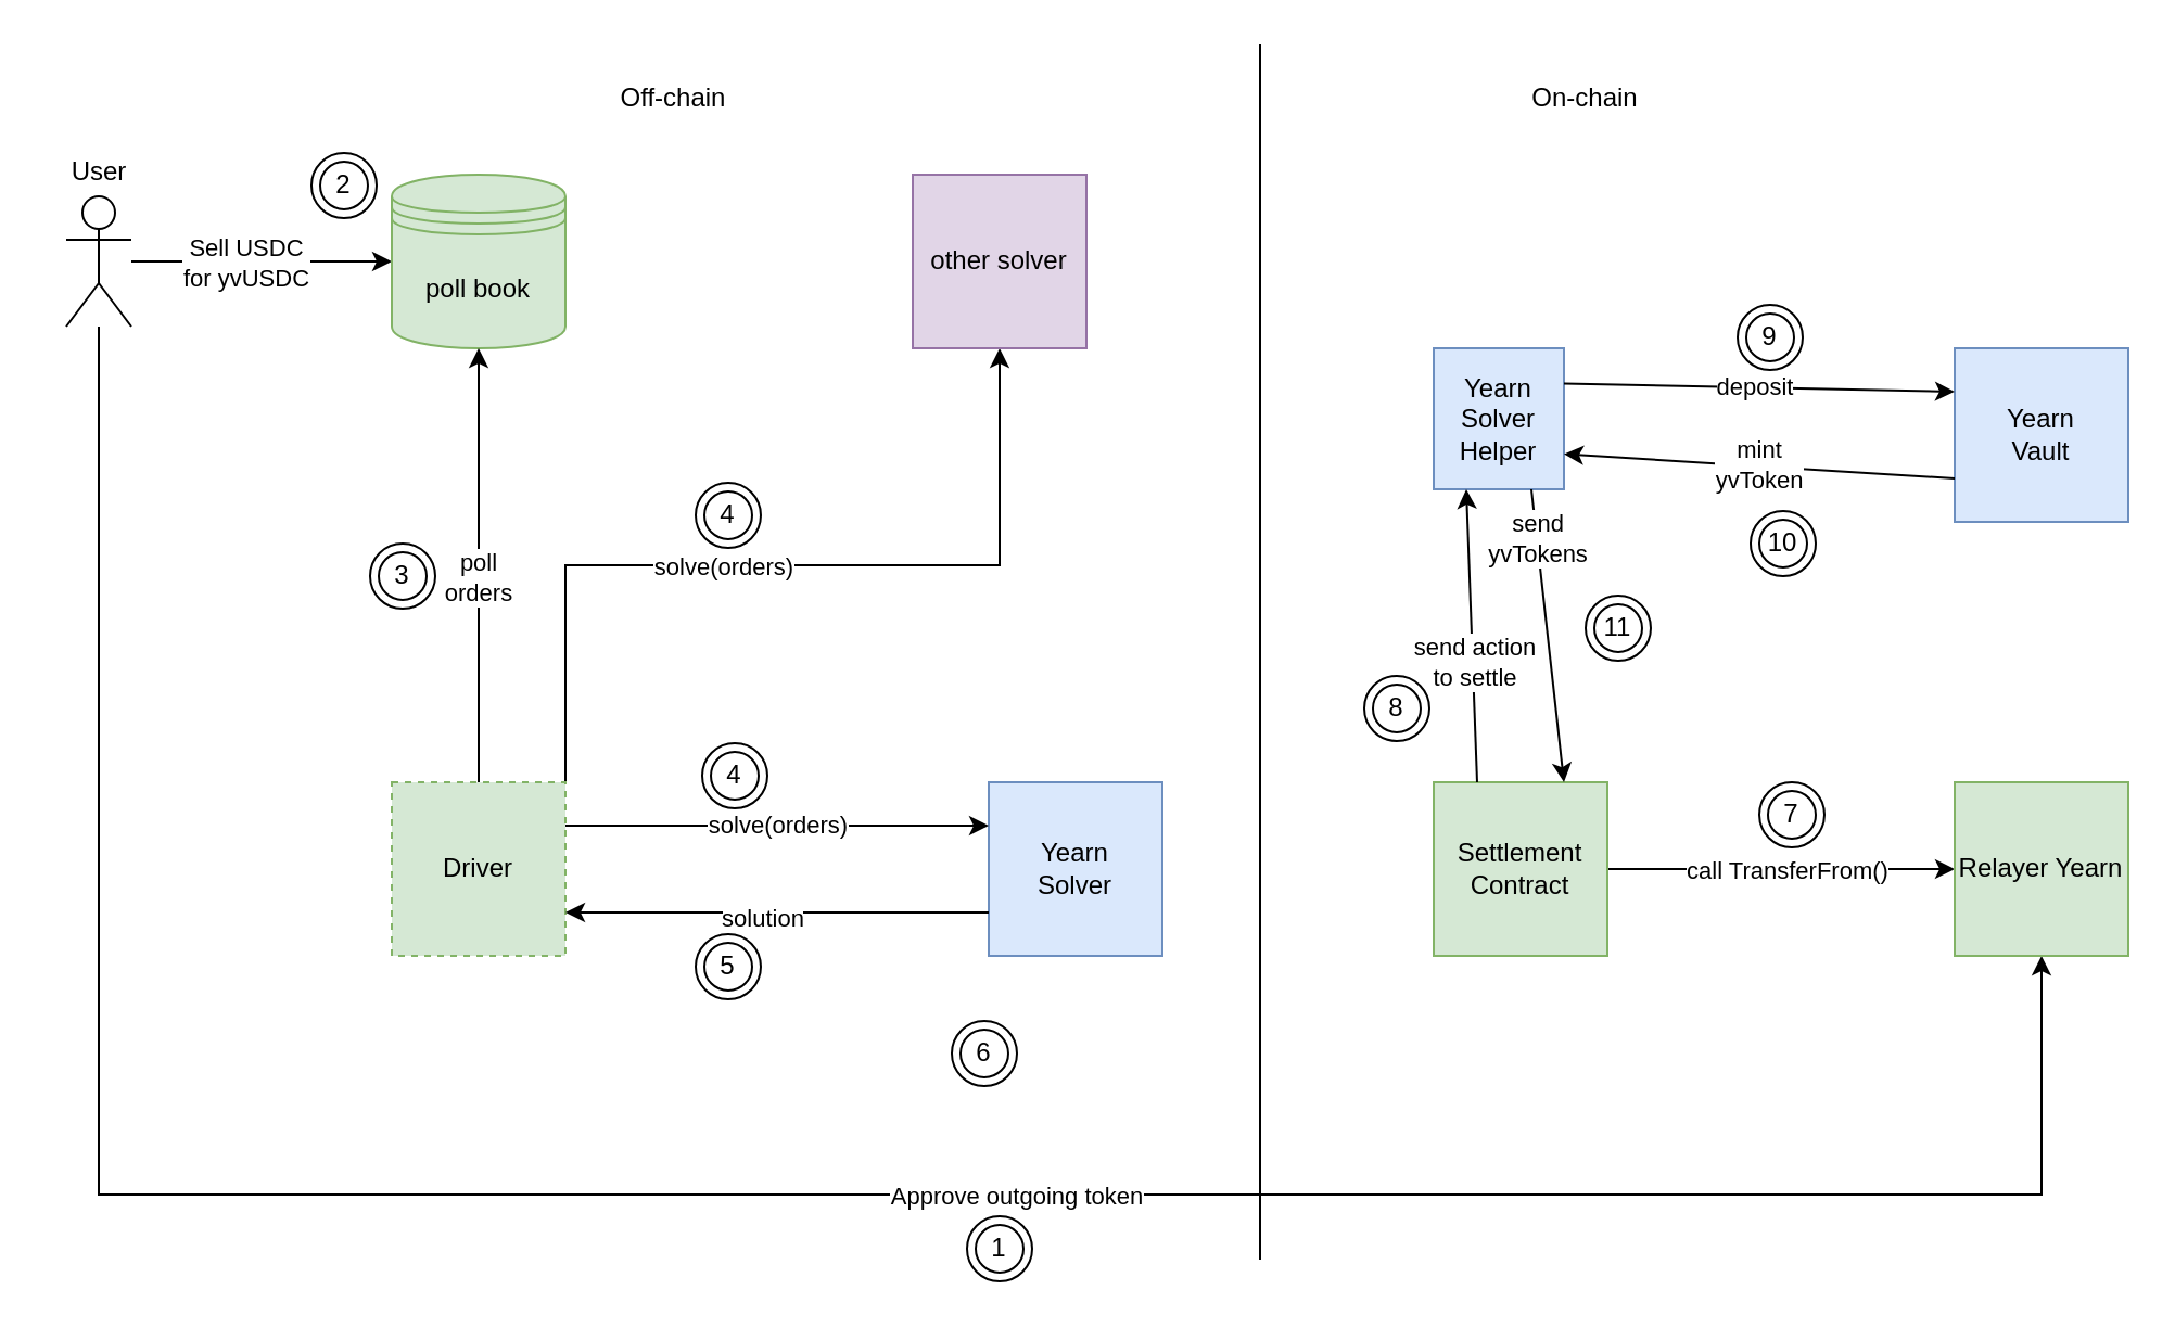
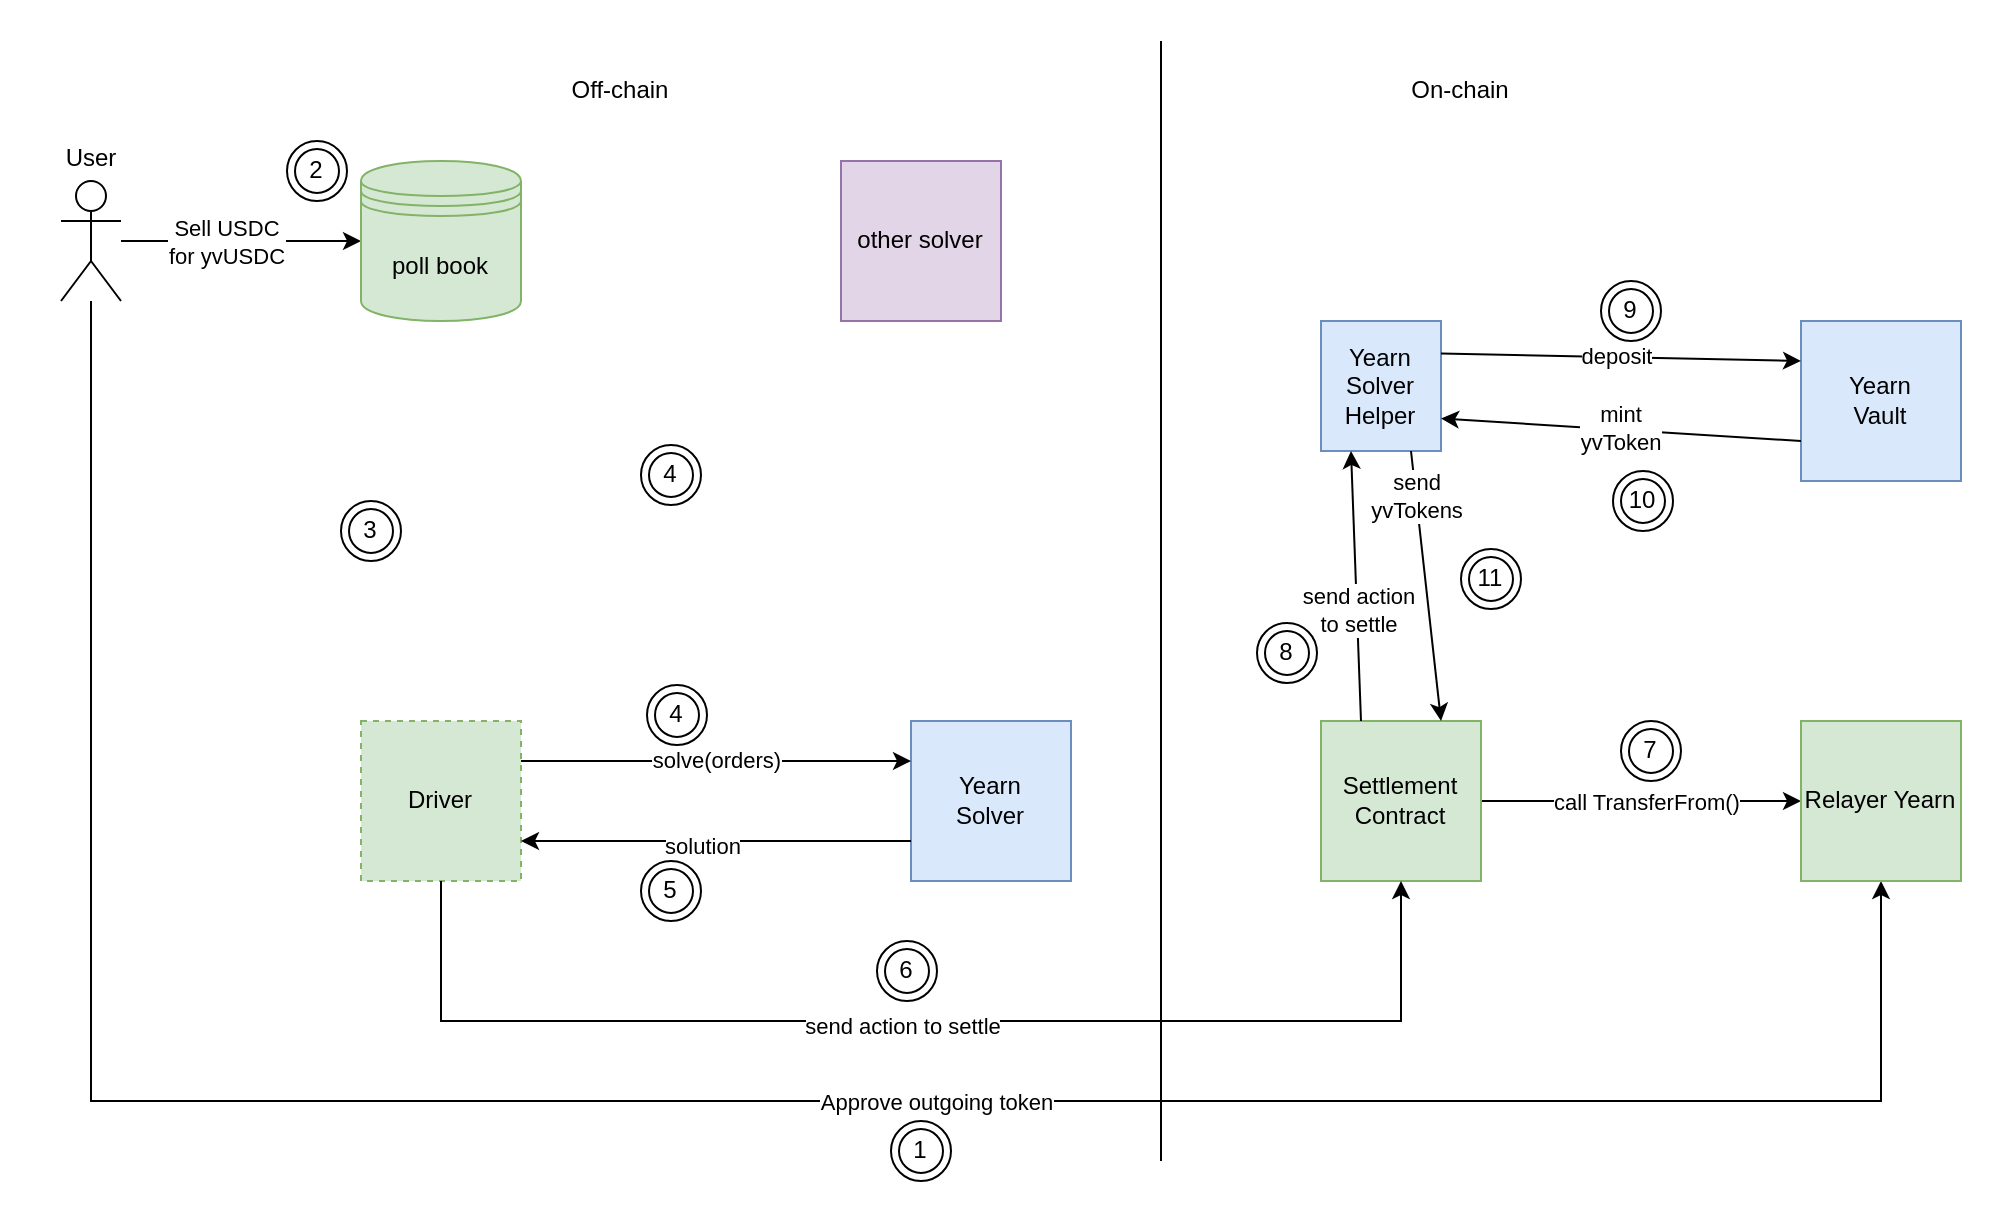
  <mxCell id="0" />
  <mxCell id="1" parent="0" />
  <mxCell id="2" value="" style="edgeStyle=orthogonalEdgeStyle;rounded=0;orthogonalLoop=1;jettySize=auto;html=1;" parent="1" source="6" target="7" edge="1"><mxGeometry relative="1" as="geometry" /></mxCell>
  <mxCell id="3" value="Sell USDC &lt;br&gt;for yvUSDC" style="edgeLabel;html=1;align=center;verticalAlign=middle;resizable=0;points=[];" parent="2" vertex="1" connectable="0"><mxGeometry x="-0.127" y="1" relative="1" as="geometry"><mxPoint y="1" as="offset" /></mxGeometry></mxCell>
  <mxCell id="4" style="edgeStyle=orthogonalEdgeStyle;rounded=0;orthogonalLoop=1;jettySize=auto;html=1;entryX=0.5;entryY=1;entryDx=0;entryDy=0;" parent="1" source="6" target="44" edge="1"><mxGeometry relative="1" as="geometry"><Array as="points"><mxPoint x="45" y="550" /><mxPoint x="940" y="550" /></Array></mxGeometry></mxCell>
  <mxCell id="5" value="Approve outgoing token" style="edgeLabel;html=1;align=center;verticalAlign=middle;resizable=0;points=[];" parent="4" vertex="1" connectable="0"><mxGeometry x="0.17" relative="1" as="geometry"><mxPoint as="offset" /></mxGeometry></mxCell>
  <mxCell id="6" value="" style="shape=umlActor;verticalLabelPosition=bottom;verticalAlign=top;html=1;outlineConnect=0;" parent="1" vertex="1"><mxGeometry x="30" y="90" width="30" height="60" as="geometry" /></mxCell>
  <mxCell id="7" value="poll book" style="shape=datastore;whiteSpace=wrap;html=1;fillColor=#d5e8d4;strokeColor=#82b366;" parent="1" vertex="1"><mxGeometry x="180" y="80" width="80" height="80" as="geometry" /></mxCell>
  <mxCell id="8" value="" style="endArrow=none;html=1;rounded=0;" parent="1" edge="1"><mxGeometry width="50" height="50" relative="1" as="geometry"><mxPoint x="580" y="580" as="sourcePoint" /><mxPoint x="580" y="20" as="targetPoint" /></mxGeometry></mxCell>
  <mxCell id="9" value="Yearn &lt;br&gt;Solver" style="whiteSpace=wrap;html=1;aspect=fixed;fillColor=#dae8fc;strokeColor=#6c8ebf;" parent="1" vertex="1"><mxGeometry x="455" y="360" width="80" height="80" as="geometry" /></mxCell>
  <mxCell id="10" style="edgeStyle=orthogonalEdgeStyle;rounded=0;orthogonalLoop=1;jettySize=auto;html=1;exitX=1;exitY=0.5;exitDx=0;exitDy=0;entryX=0;entryY=0.5;entryDx=0;entryDy=0;" parent="1" source="12" target="44" edge="1"><mxGeometry relative="1" as="geometry" /></mxCell>
  <mxCell id="11" value="call TransferFrom()" style="edgeLabel;html=1;align=center;verticalAlign=middle;resizable=0;points=[];" parent="10" vertex="1" connectable="0"><mxGeometry x="0.212" relative="1" as="geometry"><mxPoint x="-15" as="offset" /></mxGeometry></mxCell>
  <mxCell id="12" value="Settlement Contract" style="whiteSpace=wrap;html=1;aspect=fixed;fillColor=#d5e8d4;strokeColor=#82b366;" parent="1" vertex="1"><mxGeometry x="660" y="360" width="80" height="80" as="geometry" /></mxCell>
- <mxCell id="13" style="edgeStyle=orthogonalEdgeStyle;rounded=0;orthogonalLoop=1;jettySize=auto;html=1;entryX=0.5;entryY=1;entryDx=0;entryDy=0;" parent="1" source="17" target="7" edge="1"><mxGeometry relative="1" as="geometry"><mxPoint x="210" y="160" as="targetPoint" /></mxGeometry></mxCell>
- <mxCell id="14" value="poll &lt;br&gt;orders" style="edgeLabel;html=1;align=center;verticalAlign=middle;resizable=0;points=[];" parent="13" vertex="1" connectable="0"><mxGeometry x="-0.05" y="1" relative="1" as="geometry"><mxPoint as="offset" /></mxGeometry></mxCell>
- <mxCell id="15" style="edgeStyle=orthogonalEdgeStyle;rounded=0;orthogonalLoop=1;jettySize=auto;html=1;exitX=1;exitY=0;exitDx=0;exitDy=0;entryX=0.5;entryY=1;entryDx=0;entryDy=0;" parent="1" source="17" target="18" edge="1"><mxGeometry relative="1" as="geometry" /></mxCell>
- <mxCell id="16" value="solve(orders)" style="edgeLabel;html=1;align=center;verticalAlign=middle;resizable=0;points=[];" parent="15" vertex="1" connectable="0"><mxGeometry x="-0.14" relative="1" as="geometry"><mxPoint as="offset" /></mxGeometry></mxCell>
  <mxCell id="17" value="Driver" style="whiteSpace=wrap;html=1;aspect=fixed;fillColor=#d5e8d4;strokeColor=#82b366;dashed=1;" parent="1" vertex="1"><mxGeometry x="180" y="360" width="80" height="80" as="geometry" /></mxCell>
  <mxCell id="18" value="other solver" style="whiteSpace=wrap;html=1;aspect=fixed;fillColor=#e1d5e7;strokeColor=#9673a6;" parent="1" vertex="1"><mxGeometry x="420" y="80" width="80" height="80" as="geometry" /></mxCell>
  <mxCell id="19" value="2" style="ellipse;shape=doubleEllipse;whiteSpace=wrap;html=1;aspect=fixed;" parent="1" vertex="1"><mxGeometry x="143" y="70" width="30" height="30" as="geometry" /></mxCell>
  <mxCell id="20" value="3" style="ellipse;shape=doubleEllipse;whiteSpace=wrap;html=1;aspect=fixed;" parent="1" vertex="1"><mxGeometry x="170" y="250" width="30" height="30" as="geometry" /></mxCell>
  <mxCell id="21" value="4" style="ellipse;shape=doubleEllipse;whiteSpace=wrap;html=1;aspect=fixed;" parent="1" vertex="1"><mxGeometry x="320" y="222" width="30" height="30" as="geometry" /></mxCell>
  <mxCell id="22" value="4" style="ellipse;shape=doubleEllipse;whiteSpace=wrap;html=1;aspect=fixed;" parent="1" vertex="1"><mxGeometry x="323" y="342" width="30" height="30" as="geometry" /></mxCell>
  <mxCell id="23" value="5" style="ellipse;shape=doubleEllipse;whiteSpace=wrap;html=1;aspect=fixed;" parent="1" vertex="1"><mxGeometry x="320" y="430" width="30" height="30" as="geometry" /></mxCell>
  <mxCell id="24" value="Off-chain" style="text;html=1;strokeColor=none;fillColor=none;align=center;verticalAlign=middle;whiteSpace=wrap;rounded=0;" parent="1" vertex="1"><mxGeometry x="280" y="30" width="60" height="30" as="geometry" /></mxCell>
  <mxCell id="25" value="On-chain" style="text;html=1;strokeColor=none;fillColor=none;align=center;verticalAlign=middle;whiteSpace=wrap;rounded=0;" parent="1" vertex="1"><mxGeometry x="700" y="30" width="60" height="30" as="geometry" /></mxCell>
  <mxCell id="26" value="" style="endArrow=classic;html=1;rounded=0;exitX=0;exitY=0.75;exitDx=0;exitDy=0;entryX=1;entryY=0.75;entryDx=0;entryDy=0;" parent="1" source="9" target="17" edge="1"><mxGeometry width="50" height="50" relative="1" as="geometry"><mxPoint x="540" y="410" as="sourcePoint" /><mxPoint x="590" y="360" as="targetPoint" /></mxGeometry></mxCell>
  <mxCell id="27" value="solution" style="edgeLabel;html=1;align=center;verticalAlign=middle;resizable=0;points=[];" parent="26" vertex="1" connectable="0"><mxGeometry x="0.15" y="2" relative="1" as="geometry"><mxPoint x="7" as="offset" /></mxGeometry></mxCell>
  <mxCell id="28" value="Yearn Solver&lt;br&gt;Helper" style="whiteSpace=wrap;html=1;aspect=fixed;fillColor=#dae8fc;strokeColor=#6c8ebf;" parent="1" vertex="1"><mxGeometry x="660" y="160" width="60" height="65" as="geometry" /></mxCell>
  <mxCell id="29" value="solve(orders)" style="endArrow=classic;html=1;rounded=0;exitX=1;exitY=0.25;exitDx=0;exitDy=0;entryX=0;entryY=0.25;entryDx=0;entryDy=0;" parent="1" source="17" target="9" edge="1"><mxGeometry width="50" height="50" relative="1" as="geometry"><mxPoint x="540" y="400" as="sourcePoint" /><mxPoint x="590" y="350" as="targetPoint" /></mxGeometry></mxCell>
+ <mxCell id="30" value="" style="endArrow=classic;html=1;rounded=0;exitX=0.5;exitY=1;exitDx=0;exitDy=0;entryX=0.5;entryY=1;entryDx=0;entryDy=0;" parent="1" source="17" target="12" edge="1"><mxGeometry width="50" height="50" relative="1" as="geometry"><mxPoint x="540" y="400" as="sourcePoint" /><mxPoint x="640" y="420" as="targetPoint" /><Array as="points"><mxPoint x="220" y="510" /><mxPoint x="700" y="510" /></Array></mxGeometry></mxCell>
+ <mxCell id="31" value="send action to settle" style="edgeLabel;html=1;align=center;verticalAlign=middle;resizable=0;points=[];" parent="30" vertex="1" connectable="0"><mxGeometry x="-0.223" y="-2" relative="1" as="geometry"><mxPoint x="59" as="offset" /></mxGeometry></mxCell>
  <mxCell id="32" value="Yearn &lt;br&gt;Vault" style="whiteSpace=wrap;html=1;aspect=fixed;fillColor=#dae8fc;strokeColor=#6c8ebf;" parent="1" vertex="1"><mxGeometry x="900" y="160" width="80" height="80" as="geometry" /></mxCell>
  <mxCell id="33" value="6" style="ellipse;shape=doubleEllipse;whiteSpace=wrap;html=1;aspect=fixed;" parent="1" vertex="1"><mxGeometry x="438" y="470" width="30" height="30" as="geometry" /></mxCell>
  <mxCell id="34" value="" style="endArrow=classic;html=1;rounded=0;exitX=0.25;exitY=0;exitDx=0;exitDy=0;entryX=0.25;entryY=1;entryDx=0;entryDy=0;" parent="1" source="12" target="28" edge="1"><mxGeometry width="50" height="50" relative="1" as="geometry"><mxPoint x="540" y="400" as="sourcePoint" /><mxPoint x="590" y="350" as="targetPoint" /></mxGeometry></mxCell>
  <mxCell id="35" value="send action&lt;br&gt;to settle" style="edgeLabel;html=1;align=center;verticalAlign=middle;resizable=0;points=[];" parent="34" vertex="1" connectable="0"><mxGeometry x="-0.333" y="-1" relative="1" as="geometry"><mxPoint x="-1" y="-10" as="offset" /></mxGeometry></mxCell>
  <mxCell id="36" value="" style="endArrow=classic;html=1;rounded=0;entryX=0;entryY=0.25;entryDx=0;entryDy=0;exitX=1;exitY=0.25;exitDx=0;exitDy=0;" parent="1" source="28" target="32" edge="1"><mxGeometry width="50" height="50" relative="1" as="geometry"><mxPoint x="540" y="380" as="sourcePoint" /><mxPoint x="590" y="330" as="targetPoint" /></mxGeometry></mxCell>
  <mxCell id="37" value="deposit" style="edgeLabel;html=1;align=center;verticalAlign=middle;resizable=0;points=[];" parent="36" vertex="1" connectable="0"><mxGeometry x="0.2" y="2" relative="1" as="geometry"><mxPoint x="-21" y="1" as="offset" /></mxGeometry></mxCell>
  <mxCell id="38" value="8" style="ellipse;shape=doubleEllipse;whiteSpace=wrap;html=1;aspect=fixed;" parent="1" vertex="1"><mxGeometry x="628" y="311" width="30" height="30" as="geometry" /></mxCell>
  <mxCell id="39" value="9" style="ellipse;shape=doubleEllipse;whiteSpace=wrap;html=1;aspect=fixed;" parent="1" vertex="1"><mxGeometry x="800" y="140" width="30" height="30" as="geometry" /></mxCell>
  <mxCell id="40" value="mint &lt;br&gt;yvToken" style="endArrow=classic;html=1;rounded=0;exitX=0;exitY=0.75;exitDx=0;exitDy=0;entryX=1;entryY=0.75;entryDx=0;entryDy=0;" parent="1" source="32" target="28" edge="1"><mxGeometry width="50" height="50" relative="1" as="geometry"><mxPoint x="540" y="380" as="sourcePoint" /><mxPoint x="590" y="330" as="targetPoint" /></mxGeometry></mxCell>
  <mxCell id="41" value="10" style="ellipse;shape=doubleEllipse;whiteSpace=wrap;html=1;aspect=fixed;" parent="1" vertex="1"><mxGeometry x="806" y="235" width="30" height="30" as="geometry" /></mxCell>
  <mxCell id="42" value="send &lt;br&gt;yvTokens" style="endArrow=classic;html=1;rounded=0;exitX=0.75;exitY=1;exitDx=0;exitDy=0;entryX=0.75;entryY=0;entryDx=0;entryDy=0;" parent="1" source="28" target="12" edge="1"><mxGeometry x="-0.667" width="50" height="50" relative="1" as="geometry"><mxPoint x="540" y="380" as="sourcePoint" /><mxPoint x="590" y="330" as="targetPoint" /><mxPoint as="offset" /></mxGeometry></mxCell>
  <mxCell id="43" value="11" style="ellipse;shape=doubleEllipse;whiteSpace=wrap;html=1;aspect=fixed;" parent="1" vertex="1"><mxGeometry x="730" y="274" width="30" height="30" as="geometry" /></mxCell>
  <mxCell id="44" value="Relayer Yearn" style="whiteSpace=wrap;html=1;aspect=fixed;fillColor=#d5e8d4;strokeColor=#82b366;" parent="1" vertex="1"><mxGeometry x="900" y="360" width="80" height="80" as="geometry" /></mxCell>
  <mxCell id="45" value="7" style="ellipse;shape=doubleEllipse;whiteSpace=wrap;html=1;aspect=fixed;" parent="1" vertex="1"><mxGeometry x="810" y="360" width="30" height="30" as="geometry" /></mxCell>
  <mxCell id="46" value="1" style="ellipse;shape=doubleEllipse;whiteSpace=wrap;html=1;aspect=fixed;" parent="1" vertex="1"><mxGeometry x="445" y="560" width="30" height="30" as="geometry" /></mxCell>
  <mxCell id="47" value="User" style="text;html=1;align=center;verticalAlign=middle;resizable=0;points=[];autosize=1;strokeColor=none;fillColor=none;" parent="1" vertex="1"><mxGeometry x="20" y="64" width="50" height="30" as="geometry" /></mxCell>
